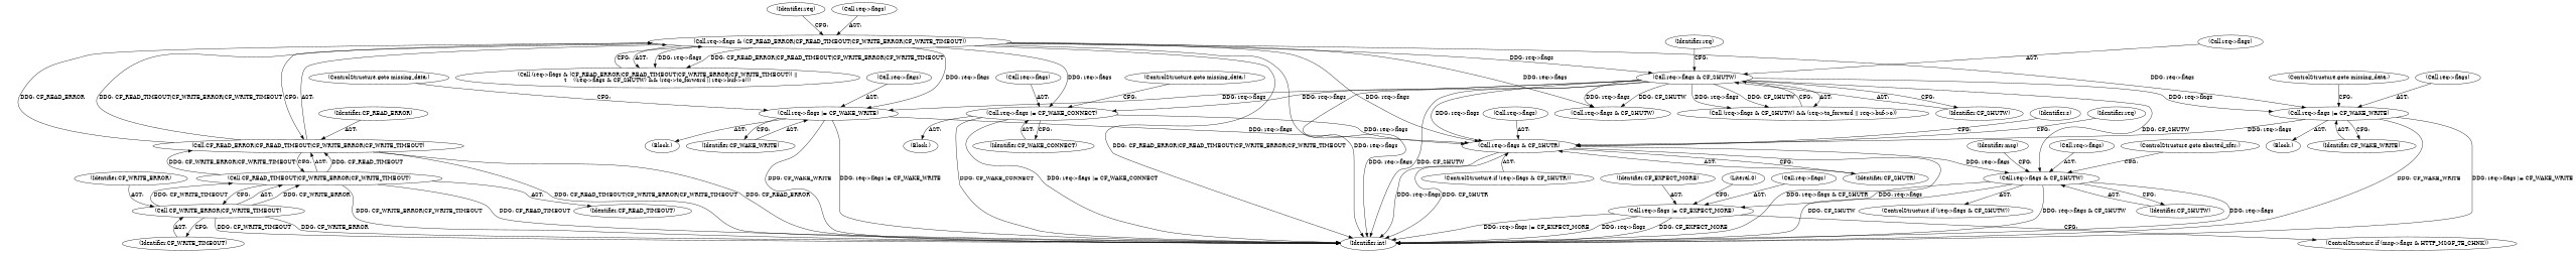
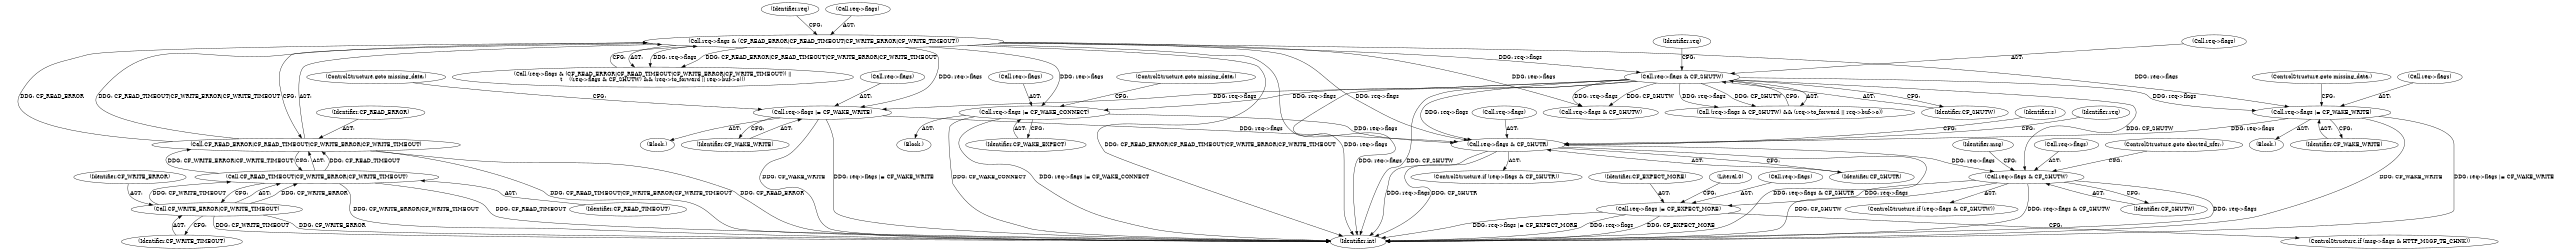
  digraph {
    n1 [label="(Call,req->flags |= CF_EXPECT_MORE)"]
    n2 [label="(Identifier,int)"]
    n3 [label="(ControlStructure,if (msg->flags & HTTP_MSGF_TE_CHNK))"]
    n4 [label="(Identifier,CF_EXPECT_MORE)"]
    n5 [label="(Call,req->flags & CF_SHUTW)"]
    n6 [label="(ControlStructure,if (req->flags & CF_SHUTW))"]
    n7 [label="(Identifier,CF_SHUTW)"]
    n8 [label="(Call,req->flags & CF_SHUTR)"]
    n9 [label="(ControlStructure,if (req->flags & CF_SHUTR))"]
    n10 [label="(Identifier,CF_SHUTR)"]
    n11 [label="(Call,req->flags & CF_SHUTW)"]
    n12 [label="(Call,req->flags |= CF_WAKE_WRITE)"]
    n13 [label="(Call,req->flags |= CF_WAKE_CONNECT)"]
    n14 [label="(Call,req->flags |= CF_WAKE_WRITE)"]
    n15 [label="(Call,req->flags & CF_SHUTW)"]
    n16 [label="(Call,(req->flags & CF_SHUTW) && (req->to_forward || req->buf->o))"]
    n17 [label="(Identifier,CF_SHUTW)"]
    n18 [label="(Block,)"]
    n19 [label="(Identifier,CF_WAKE_WRITE)"]
    n20 [label="(Block,)"]
-   n21 [label="(Identifier,CF_WAKE_CONNECT)"]
+   n21 [label="(Identifier,CF_WAKE_EXPECT)"]
    n22 [label="(Identifier,CF_WAKE_WRITE)"]
    n23 [label="(Block,)"]
    n24 [label="(Call,req->flags & (CF_READ_ERROR|CF_READ_TIMEOUT|CF_WRITE_ERROR|CF_WRITE_TIMEOUT))"]
    n25 [label="(Call,CF_READ_ERROR|CF_READ_TIMEOUT|CF_WRITE_ERROR|CF_WRITE_TIMEOUT)"]
    n26 [label="(Call,(req->flags & (CF_READ_ERROR|CF_READ_TIMEOUT|CF_WRITE_ERROR|CF_WRITE_TIMEOUT)) ||\n\t    ((req->flags & CF_SHUTW) && (req->to_forward || req->buf->o)))"]
    n27 [label="(Call,CF_READ_TIMEOUT|CF_WRITE_ERROR|CF_WRITE_TIMEOUT)"]
    n28 [label="(Call,CF_WRITE_ERROR|CF_WRITE_TIMEOUT)"]
    n29 [label="(Identifier,CF_WRITE_TIMEOUT)"]
    n30 [label="(Identifier,req)"]
    n31 [label="(Identifier,msg)"]
    n32 [label="(Identifier,CF_READ_ERROR)"]
    n33 [label="(Identifier,req)"]
    n34 [label="(Literal,0)"]
    n35 [label="(Call,req->flags)"]
    n36 [label="(ControlStructure,goto missing_data;)"]
    n37 [label="(Identifier,CF_WRITE_ERROR)"]
    n38 [label="(Call,req->flags)"]
    n39 [label="(ControlStructure,goto missing_data;)"]
    n40 [label="(Call,req->flags)"]
    n41 [label="(Identifier,s)"]
    n42 [label="(Identifier,req)"]
    n43 [label="(Call,req->flags)"]
    n44 [label="(ControlStructure,goto missing_data;)"]
    n45 [label="(Identifier,CF_READ_TIMEOUT)"]
    n46 [label="(Call,req->flags)"]
    n47 [label="(Call,req->flags)"]
    n48 [label="(ControlStructure,goto aborted_xfer;)"]
    n49 [label="(Call,req->flags)"]
    n50 [label="(Call,req->flags)"]
    n1 -> n2 [label="DDG: req->flags |= CF_EXPECT_MORE"]
    n1 -> n2 [label="DDG: req->flags"]
    n1 -> n2 [label="DDG: CF_EXPECT_MORE"]
    n1 -> n3 [label="CFG: "]
    n4 -> n1 [label="AST: "]
    n5 -> n1 [label="DDG: req->flags"]
    n5 -> n2 [label="DDG: CF_SHUTW"]
    n5 -> n2 [label="DDG: req->flags & CF_SHUTW"]
    n5 -> n2 [label="DDG: req->flags"]
    n5 -> n6 [label="AST: "]
    n5 -> n7 [label="CFG: "]
    n7 -> n5 [label="AST: "]
    n8 -> n2 [label="DDG: req->flags"]
    n8 -> n2 [label="DDG: CF_SHUTR"]
    n8 -> n2 [label="DDG: req->flags & CF_SHUTR"]
    n8 -> n5 [label="DDG: req->flags"]
-   n9 -> n8 [label="AST: "]
+   n8 -> n9 [label="AST: "]
    n8 -> n10 [label="CFG: "]
    n10 -> n8 [label="AST: "]
    n11 -> n2 [label="DDG: req->flags"]
    n11 -> n2 [label="DDG: CF_SHUTW"]
    n11 -> n5 [label="DDG: CF_SHUTW"]
    n11 -> n8 [label="DDG: req->flags"]
    n11 -> n12 [label="DDG: req->flags"]
    n11 -> n13 [label="DDG: req->flags"]
    n11 -> n14 [label="DDG: req->flags"]
    n11 -> n15 [label="DDG: req->flags"]
    n11 -> n15 [label="DDG: CF_SHUTW"]
    n11 -> n16 [label="AST: "]
    n11 -> n16 [label="DDG: req->flags"]
    n11 -> n16 [label="DDG: CF_SHUTW"]
    n11 -> n17 [label="CFG: "]
    n12 -> n2 [label="DDG: CF_WAKE_WRITE"]
    n12 -> n2 [label="DDG: req->flags |= CF_WAKE_WRITE"]
    n12 -> n8 [label="DDG: req->flags"]
    n12 -> n18 [label="AST: "]
    n12 -> n19 [label="CFG: "]
    n13 -> n2 [label="DDG: CF_WAKE_CONNECT"]
    n13 -> n2 [label="DDG: req->flags |= CF_WAKE_CONNECT"]
    n13 -> n8 [label="DDG: req->flags"]
    n13 -> n20 [label="AST: "]
    n13 -> n21 [label="CFG: "]
    n14 -> n2 [label="DDG: CF_WAKE_WRITE"]
    n14 -> n2 [label="DDG: req->flags |= CF_WAKE_WRITE"]
    n14 -> n8 [label="DDG: req->flags"]
    n14 -> n22 [label="CFG: "]
    n14 -> n23 [label="AST: "]
    n16 -> n11 [label="CFG: "]
    n17 -> n11 [label="AST: "]
    n19 -> n12 [label="AST: "]
    n21 -> n13 [label="AST: "]
    n22 -> n14 [label="AST: "]
    n24 -> n2 [label="DDG: CF_READ_ERROR|CF_READ_TIMEOUT|CF_WRITE_ERROR|CF_WRITE_TIMEOUT"]
    n24 -> n2 [label="DDG: req->flags"]
    n24 -> n8 [label="DDG: req->flags"]
    n24 -> n11 [label="DDG: req->flags"]
    n24 -> n12 [label="DDG: req->flags"]
    n24 -> n13 [label="DDG: req->flags"]
    n24 -> n14 [label="DDG: req->flags"]
    n24 -> n15 [label="DDG: req->flags"]
    n24 -> n25 [label="CFG: "]
    n24 -> n26 [label="AST: "]
    n24 -> n26 [label="DDG: req->flags"]
    n24 -> n26 [label="DDG: CF_READ_ERROR|CF_READ_TIMEOUT|CF_WRITE_ERROR|CF_WRITE_TIMEOUT"]
    n25 -> n2 [label="DDG: CF_READ_TIMEOUT|CF_WRITE_ERROR|CF_WRITE_TIMEOUT"]
    n25 -> n2 [label="DDG: CF_READ_ERROR"]
    n25 -> n24 [label="AST: "]
    n25 -> n24 [label="DDG: CF_READ_ERROR"]
    n25 -> n24 [label="DDG: CF_READ_TIMEOUT|CF_WRITE_ERROR|CF_WRITE_TIMEOUT"]
    n25 -> n27 [label="CFG: "]
    n26 -> n24 [label="CFG: "]
    n27 -> n2 [label="DDG: CF_READ_TIMEOUT"]
    n27 -> n2 [label="DDG: CF_WRITE_ERROR|CF_WRITE_TIMEOUT"]
    n27 -> n25 [label="AST: "]
    n27 -> n25 [label="DDG: CF_READ_TIMEOUT"]
    n27 -> n25 [label="DDG: CF_WRITE_ERROR|CF_WRITE_TIMEOUT"]
    n27 -> n28 [label="CFG: "]
    n28 -> n2 [label="DDG: CF_WRITE_ERROR"]
    n28 -> n2 [label="DDG: CF_WRITE_TIMEOUT"]
    n28 -> n27 [label="AST: "]
    n28 -> n27 [label="DDG: CF_WRITE_ERROR"]
    n28 -> n27 [label="DDG: CF_WRITE_TIMEOUT"]
    n28 -> n29 [label="CFG: "]
    n29 -> n28 [label="AST: "]
    n30 -> n11 [label="CFG: "]
    n31 -> n5 [label="CFG: "]
    n32 -> n25 [label="AST: "]
    n33 -> n24 [label="CFG: "]
    n34 -> n1 [label="CFG: "]
    n35 -> n24 [label="AST: "]
    n36 -> n14 [label="CFG: "]
    n37 -> n28 [label="AST: "]
    n38 -> n11 [label="AST: "]
    n39 -> n13 [label="CFG: "]
    n40 -> n8 [label="AST: "]
    n41 -> n8 [label="CFG: "]
    n42 -> n8 [label="CFG: "]
    n43 -> n13 [label="AST: "]
    n44 -> n12 [label="CFG: "]
-   n27 -> n45 [label="AST: "]
+   n45 -> n27 [label="AST: "]
    n46 -> n5 [label="AST: "]
    n47 -> n14 [label="AST: "]
    n48 -> n5 [label="CFG: "]
    n49 -> n1 [label="AST: "]
    n50 -> n12 [label="AST: "]
  }
